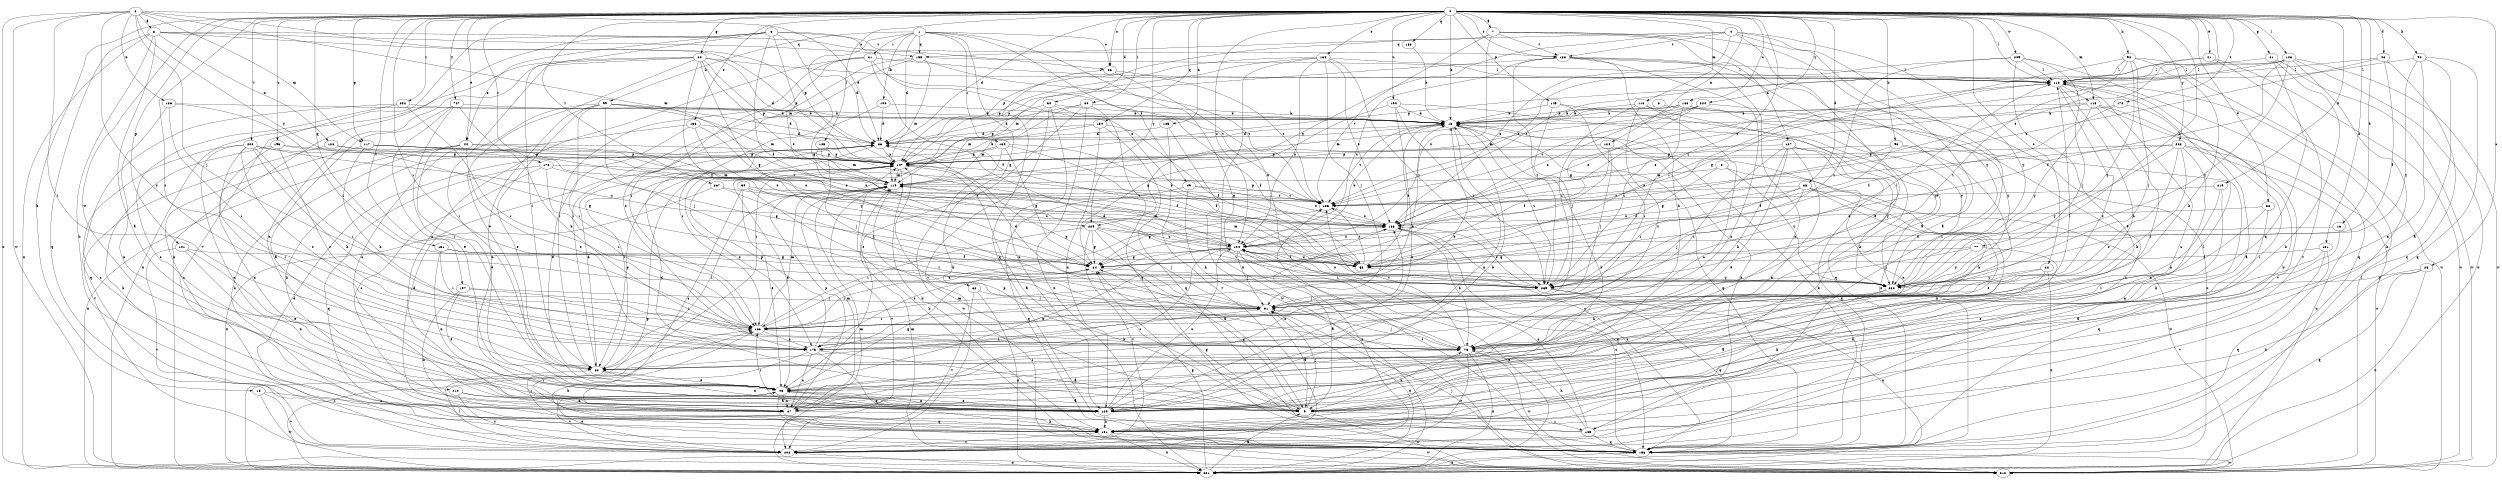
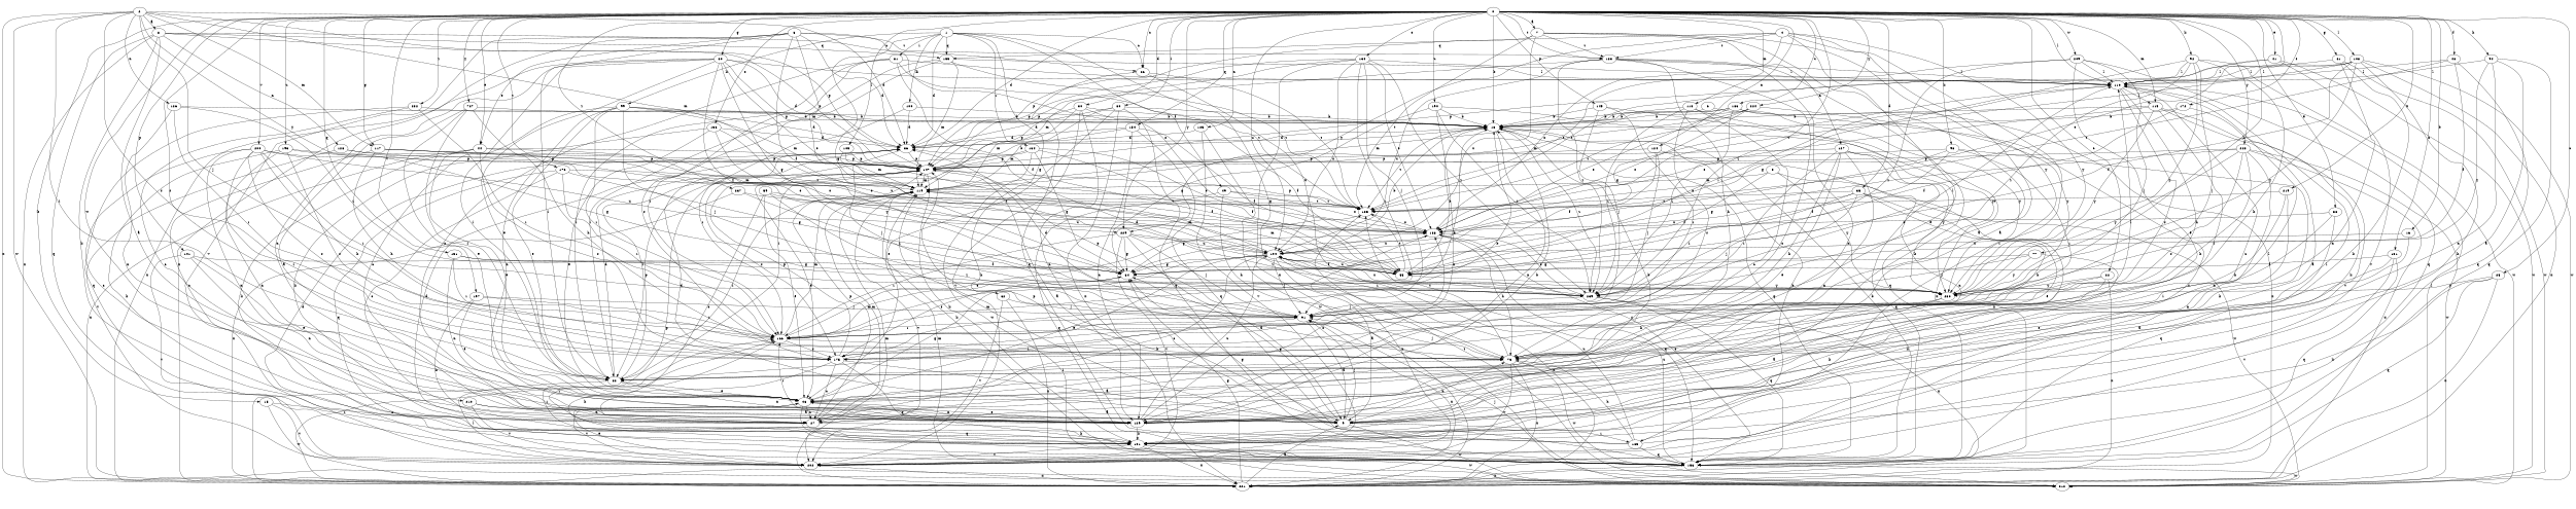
  strict digraph {
    0
    7
    15
    16
    18
    22
    25
    26
    30
    35
    36
    38
    41
    44
    48
    60
    61
    80
    92
    94
    n21 [label=77]
    98
    105
    108
    110
    113
    115
    124
    125
    131
    134
    136
    138
    141
    145
    151
-   153
    154
    172
    175
    176
    183
    186
    190
    193
    194
    197
    200
    209
    210
    219
    223
    224
    n54 [label=727]
    229
    232
    237
    239
    117
    147
    9
    230
    127
    185
    212
    202
    27
    156
    129
    221
    101
    82
    55
    73
    91
    46
    59
    64
    119
    166
    1
    49
    62
    81
    99
    100
    155
    164
    2
    8
    126
    128
    3
    4
    165
    5
    6
    0 -> 7 [label=a]
    0 -> 15 [label=b]
    0 -> 16 [label=b]
    0 -> 18 [label=b]
    0 -> 22 [label=c]
    0 -> 25 [label=c]
    0 -> 26 [label=c]
    0 -> 30 [label=d]
    0 -> 35 [label=d]
    0 -> 36 [label=d]
    0 -> 38 [label=e]
    0 -> 41 [label=e]
    0 -> 44 [label=e]
    0 -> 48 [label=f]
    0 -> 60 [label=g]
    0 -> 61 [label=g]
    0 -> 80 [label=i]
    0 -> 92 [label=k]
    0 -> 94 [label=k]
    0 -> n21 [label=k]
    0 -> 98 [label=k]
    0 -> 105 [label=l]
    0 -> 108 [label=l]
    0 -> 110 [label=l]
    0 -> 113 [label=m]
    0 -> 115 [label=m]
    0 -> 124 [label=n]
    0 -> 125 [label=n]
    0 -> 131 [label=o]
    0 -> 134 [label=o]
    0 -> 136 [label=o]
    0 -> 138 [label=o]
    0 -> 141 [label=p]
    0 -> 145 [label=p]
    0 -> 151 [label=q]
-   0 -> 153 [label=q]
    0 -> 154 [label=q]
    0 -> 172 [label=s]
    0 -> 175 [label=s]
    0 -> 176 [label=t]
    0 -> 183 [label=t]
    0 -> 186 [label=u]
    0 -> 190 [label=u]
    0 -> 193 [label=u]
    0 -> 194 [label=u]
    0 -> 197 [label=v]
    0 -> 200 [label=v]
    0 -> 209 [label=w]
    0 -> 210 [label=w]
    0 -> 219 [label=x]
    0 -> 223 [label=y]
    0 -> 224 [label=y]
    0 -> n54 [label=y]
    0 -> 229 [label=y]
    0 -> 232 [label=z]
    0 -> 237 [label=z]
    0 -> 239 [label=z]
    0 -> 117 [label=g]
    7 -> 183 [label=t]
    7 -> 194 [label=u]
    7 -> 147 [label=p]
    7 -> 9 [label=a]
    7 -> 230 [label=y]
    7 -> 127 [label=n]
    7 -> 185 [label=t]
    15 -> 212 [label=w]
    15 -> 202 [label=v]
    15 -> 27 [label=c]
    16 -> 194 [label=u]
    16 -> 9 [label=a]
    18 -> 36 [label=d]
    18 -> 239 [label=z]
    18 -> 185 [label=t]
    18 -> 156 [label=q]
    18 -> 129 [label=n]
    22 -> 175 [label=s]
    22 -> 230 [label=y]
    22 -> 221 [label=x]
    22 -> 101 [label=k]
    25 -> 230 [label=y]
    25 -> 156 [label=q]
    25 -> 221 [label=x]
    25 -> 101 [label=k]
    26 -> 230 [label=x]
    26 -> 185 [label=t]
    26 -> 156 [label=q]
    30 -> 18 [label=b]
    30 -> 147 [label=p]
    30 -> 202 [label=v]
    30 -> 129 [label=n]
    30 -> 82 [label=i]
    30 -> 55 [label=f]
    35 -> 194 [label=u]
    35 -> 239 [label=z]
    35 -> 185 [label=t]
    35 -> 212 [label=w]
    35 -> 73 [label=h]
    35 -> 91 [label=j]
    35 -> 46 [label=e]
    36 -> 147 [label=p]
    36 -> 91 [label=j]
    38 -> 138 [label=o]
    38 -> 156 [label=q]
    38 -> 82 [label=i]
    41 -> 110 [label=l]
    41 -> 185 [label=t]
    41 -> 212 [label=w]
    41 -> 202 [label=v]
    44 -> 138 [label=o]
    44 -> 175 [label=s]
    44 -> 147 [label=p]
    44 -> 221 [label=x]
    44 -> 101 [label=k]
    44 -> 46 [label=e]
    48 -> 110 [label=l]
    48 -> 185 [label=t]
    48 -> 156 [label=q]
    48 -> 55 [label=f]
    60 -> 36 [label=d]
    60 -> 110 [label=l]
    60 -> 138 [label=o]
    60 -> 147 [label=p]
    60 -> 230 [label=y]
    60 -> 129 [label=n]
    60 -> 221 [label=x]
    60 -> 82 [label=i]
    60 -> 46 [label=e]
    60 -> 64 [label=g]
    61 -> 110 [label=l]
    61 -> 212 [label=w]
    61 -> 129 [label=n]
    61 -> 101 [label=k]
    80 -> 18 [label=b]
    80 -> 36 [label=d]
    80 -> 156 [label=q]
    80 -> 221 [label=x]
    80 -> 46 [label=e]
    80 -> 119 [label=m]
    92 -> 110 [label=l]
    92 -> 239 [label=z]
    92 -> 230 [label=y]
    92 -> 212 [label=w]
    92 -> 73 [label=h]
    92 -> 91 [label=j]
    92 -> 64 [label=g]
    94 -> 110 [label=l]
    94 -> 9 [label=a]
    94 -> 230 [label=y]
    94 -> 156 [label=q]
    94 -> 129 [label=n]
    n21 -> 239 [label=z]
    n21 -> 230 [label=y]
    n21 -> 101 [label=k]
    n21 -> 64 [label=g]
    98 -> 138 [label=o]
    98 -> 147 [label=p]
    98 -> 101 [label=k]
    98 -> 55 [label=f]
    98 -> 166 [label=r]
    105 -> 147 [label=p]
    105 -> 55 [label=f]
    105 -> 119 [label=m]
    108 -> 110 [label=l]
    108 -> 147 [label=p]
    108 -> 230 [label=y]
    108 -> 185 [label=t]
    108 -> 212 [label=w]
    108 -> 221 [label=x]
    108 -> 101 [label=k]
    108 -> 55 [label=f]
    110 -> 115 [label=l]
    110 -> 175 [label=s]
    110 -> 27 [label=c]
    110 -> 73 [label=h]
    110 -> 64 [label=g]
    113 -> 18 [label=b]
    113 -> 175 [label=s]
    113 -> 239 [label=z]
    113 -> 27 [label=c]
    113 -> 156 [label=q]
    115 -> 18 [label=b]
    115 -> 138 [label=o]
    115 -> 9 [label=a]
    115 -> 230 [label=y]
    115 -> 202 [label=v]
    115 -> 82 [label=i]
    124 -> 147 [label=p]
    124 -> 129 [label=n]
    124 -> 55 [label=f]
    124 -> 91 [label=j]
    125 -> 36 [label=d]
    125 -> 212 [label=w]
    125 -> 202 [label=v]
    131 -> 202 [label=v]
    131 -> 156 [label=q]
    131 -> 55 [label=f]
    131 -> 46 [label=e]
    134 -> 110 [label=l]
    134 -> 138 [label=o]
    134 -> 194 [label=u]
    134 -> 239 [label=z]
    134 -> 147 [label=p]
    134 -> 221 [label=x]
    134 -> 91 [label=j]
    134 -> 119 [label=m]
-   0 -> 166 [label=r]
+   134 -> 166 [label=r]
    136 -> 36 [label=d]
    136 -> 194 [label=u]
    136 -> 230 [label=y]
    136 -> 101 [label=k]
    136 -> 46 [label=e]
    138 -> 194 [label=u]
    138 -> 156 [label=q]
    138 -> 73 [label=h]
    141 -> 202 [label=v]
    141 -> 129 [label=n]
    141 -> 46 [label=e]
    141 -> 64 [label=g]
    145 -> 18 [label=b]
    145 -> 221 [label=x]
    145 -> 91 [label=j]
    145 -> 166 [label=r]
    151 -> 239 [label=z]
    151 -> 129 [label=n]
    151 -> 55 [label=f]
    151 -> 166 [label=r]
-   153 -> 18 [label=b]
    154 -> 36 [label=d]
    154 -> 156 [label=q]
    154 -> 129 [label=n]
    154 -> 55 [label=f]
    154 -> 119 [label=m]
    172 -> 18 [label=b]
    172 -> 101 [label=k]
    172 -> 55 [label=f]
    175 -> 18 [label=b]
    175 -> 110 [label=l]
    175 -> 147 [label=p]
    175 -> 9 [label=a]
    175 -> 27 [label=c]
    175 -> 156 [label=q]
    175 -> 101 [label=k]
    176 -> 27 [label=c]
    176 -> 156 [label=q]
    176 -> 64 [label=g]
    176 -> 119 [label=m]
    176 -> 166 [label=r]
    183 -> 110 [label=l]
    183 -> 194 [label=u]
    183 -> 239 [label=z]
    183 -> 147 [label=p]
    183 -> 27 [label=c]
    183 -> 129 [label=n]
    183 -> 101 [label=k]
    183 -> 73 [label=h]
    186 -> 18 [label=b]
    186 -> 138 [label=o]
    186 -> 239 [label=z]
    186 -> 202 [label=v]
    186 -> 221 [label=x]
    186 -> 119 [label=m]
    190 -> 18 [label=b]
    190 -> 239 [label=z]
    190 -> 230 [label=y]
    190 -> 129 [label=n]
    190 -> 64 [label=g]
    193 -> 175 [label=s]
    193 -> 147 [label=p]
    193 -> 129 [label=n]
    193 -> 101 [label=k]
    193 -> 64 [label=g]
    194 -> 18 [label=b]
    194 -> 175 [label=s]
    194 -> 9 [label=a]
    194 -> 27 [label=c]
    194 -> 221 [label=x]
    194 -> 55 [label=f]
    194 -> 91 [label=j]
    194 -> 46 [label=e]
    194 -> 64 [label=g]
    194 -> 119 [label=m]
    197 -> 101 [label=k]
    197 -> 91 [label=j]
    197 -> 46 [label=e]
    197 -> 166 [label=r]
    200 -> 175 [label=s]
    200 -> 194 [label=u]
    200 -> 147 [label=p]
    200 -> 27 [label=c]
    200 -> 129 [label=n]
    200 -> 82 [label=i]
    200 -> 73 [label=h]
    200 -> 166 [label=r]
    209 -> 110 [label=l]
    209 -> 239 [label=z]
    209 -> 185 [label=t]
    209 -> 156 [label=q]
    209 -> 91 [label=j]
    209 -> 46 [label=e]
    210 -> 9 [label=a]
    210 -> 202 [label=v]
    210 -> 129 [label=n]
    219 -> 185 [label=t]
    219 -> 129 [label=n]
    219 -> 73 [label=h]
    223 -> 175 [label=s]
    223 -> 147 [label=p]
    223 -> 230 [label=y]
    223 -> 212 [label=w]
    223 -> 129 [label=n]
    223 -> 221 [label=x]
    223 -> 73 [label=h]
    223 -> 64 [label=g]
    224 -> 18 [label=b]
    224 -> 138 [label=o]
    224 -> 230 [label=y]
    224 -> 185 [label=t]
    224 -> 119 [label=m]
    n54 -> 18 [label=b]
    n54 -> 9 [label=a]
    n54 -> 82 [label=i]
    n54 -> 73 [label=h]
    n54 -> 46 [label=e]
    229 -> 194 [label=u]
    229 -> 239 [label=z]
    229 -> 9 [label=a]
    229 -> 202 [label=v]
    229 -> 91 [label=j]
    229 -> 64 [label=g]
    229 -> 166 [label=r]
    232 -> 18 [label=b]
    232 -> 27 [label=c]
    232 -> 156 [label=q]
    232 -> 166 [label=r]
    237 -> 239 [label=z]
    237 -> 185 [label=t]
    237 -> 221 [label=x]
    239 -> 110 [label=l]
    239 -> 138 [label=o]
    239 -> 194 [label=u]
    239 -> 156 [label=q]
    239 -> 221 [label=x]
    239 -> 91 [label=j]
    117 -> 138 [label=o]
    117 -> 147 [label=p]
    117 -> 185 [label=t]
    117 -> 27 [label=c]
    117 -> 73 [label=h]
    147 -> 18 [label=b]
    147 -> 175 [label=s]
    147 -> 9 [label=a]
    147 -> 101 [label=k]
    147 -> 46 [label=e]
    147 -> 119 [label=m]
    9 -> 18 [label=b]
    9 -> 36 [label=d]
    9 -> 147 [label=p]
    9 -> 212 [label=w]
    9 -> 73 [label=h]
    9 -> 91 [label=j]
    9 -> 64 [label=g]
    9 -> 119 [label=m]
    9 -> 165 [label=r]
    230 -> 36 [label=d]
    230 -> 9 [label=a]
    230 -> 73 [label=h]
    127 -> 147 [label=p]
    127 -> 230 [label=y]
    127 -> 156 [label=q]
    127 -> 129 [label=n]
    127 -> 73 [label=h]
    127 -> 46 [label=e]
    127 -> 166 [label=r]
    185 -> 138 [label=o]
    185 -> 147 [label=p]
    185 -> 64 [label=g]
    212 -> 110 [label=l]
    212 -> 185 [label=t]
    212 -> 91 [label=j]
    212 -> 119 [label=m]
    202 -> 36 [label=d]
    202 -> 138 [label=o]
    202 -> 221 [label=x]
    202 -> 46 [label=e]
    27 -> 110 [label=l]
    27 -> 147 [label=p]
    27 -> 101 [label=k]
    27 -> 119 [label=m]
    156 -> 18 [label=b]
    156 -> 138 [label=o]
    156 -> 194 [label=u]
    156 -> 212 [label=w]
    156 -> 221 [label=x]
    156 -> 166 [label=r]
    129 -> 18 [label=b]
    129 -> 138 [label=o]
    129 -> 194 [label=u]
    129 -> 101 [label=k]
    129 -> 46 [label=e]
    129 -> 166 [label=r]
    221 -> 147 [label=p]
    221 -> 9 [label=a]
    221 -> 64 [label=g]
    221 -> 119 [label=m]
    221 -> 166 [label=r]
    101 -> 36 [label=d]
    101 -> 212 [label=w]
    101 -> 202 [label=v]
    101 -> 221 [label=x]
    82 -> 36 [label=d]
    82 -> 147 [label=p]
    82 -> 202 [label=l]
    82 -> 129 [label=n]
    82 -> 46 [label=e]
    55 -> 18 [label=b]
    55 -> 110 [label=l]
    55 -> 194 [label=u]
    55 -> 230 [label=y]
    55 -> 185 [label=t]
    55 -> 119 [label=m]
    73 -> 185 [label=t]
    73 -> 212 [label=w]
    73 -> 202 [label=v]
    73 -> 221 [label=x]
    73 -> 82 [label=i]
    73 -> 91 [label=j]
    91 -> 36 [label=d]
    91 -> 147 [label=p]
    91 -> 9 [label=a]
    91 -> 221 [label=x]
    91 -> 82 [label=i]
    91 -> 166 [label=r]
    46 -> 9 [label=a]
    46 -> 202 [label=v]
    46 -> 27 [label=c]
    46 -> 156 [label=q]
    46 -> 129 [label=n]
    46 -> 64 [label=g]
    59 -> 194 [label=u]
    59 -> 185 [label=t]
    59 -> 27 [label=c]
    59 -> 73 [label=h]
    59 -> 46 [label=e]
    64 -> 239 [label=z]
-   64 -> 166 [label=r]
+   64 -> 166 [label=m]
    119 -> 185 [label=t]
    119 -> 202 [label=v]
    119 -> 101 [label=k]
    119 -> 82 [label=i]
    166 -> 18 [label=b]
    166 -> 138 [label=o]
    166 -> 175 [label=s]
    166 -> 73 [label=h]
    166 -> 119 [label=m]
    1 -> 26 [label=c]
    1 -> 36 [label=d]
    1 -> 73 [label=g]
    1 -> 64 [label=g]
    1 -> 49 [label=f]
    1 -> 62 [label=g]
    1 -> 81 [label=i]
    1 -> 99 [label=k]
    1 -> 100 [label=k]
    1 -> 155 [label=q]
    1 -> 164 [label=r]
    49 -> 138 [label=o]
    49 -> 185 [label=t]
    49 -> 156 [label=q]
    49 -> 73 [label=h]
    62 -> 202 [label=v]
    62 -> 221 [label=x]
    62 -> 91 [label=j]
    81 -> 110 [label=l]
    81 -> 185 [label=t]
    81 -> 27 [label=c]
    81 -> 82 [label=i]
    81 -> 55 [label=f]
    81 -> 166 [label=r]
    99 -> 18 [label=b]
    99 -> 36 [label=d]
    99 -> 27 [label=c]
    99 -> 129 [label=n]
    99 -> 91 [label=j]
    99 -> 46 [label=e]
    99 -> 119 [label=m]
    99 -> 166 [label=r]
    100 -> 18 [label=b]
    100 -> 36 [label=d]
    100 -> 166 [label=r]
    155 -> 110 [label=l]
    155 -> 175 [label=s]
    155 -> 185 [label=t]
    155 -> 82 [label=i]
    155 -> 119 [label=m]
    164 -> 138 [label=o]
    164 -> 147 [label=p]
    164 -> 212 [label=w]
    164 -> 82 [label=i]
    164 -> 55 [label=f]
    164 -> 64 [label=g]
    2 -> 36 [label=d]
    2 -> 175 [label=s]
    2 -> 229 [label=y]
    2 -> 117 [label=m]
    2 -> 147 [label=p]
    2 -> 212 [label=w]
    2 -> 221 [label=x]
    2 -> 82 [label=i]
    2 -> 91 [label=j]
    2 -> 119 [label=m]
    2 -> 8 [label=a]
    2 -> 126 [label=n]
    8 -> 26 [label=c]
    8 -> 147 [label=p]
    8 -> 9 [label=a]
    8 -> 156 [label=q]
    8 -> 221 [label=x]
    8 -> 101 [label=k]
    8 -> 155 [label=q]
    8 -> 128 [label=n]
    126 -> 18 [label=b]
    126 -> 239 [label=z]
    126 -> 129 [label=n]
    126 -> 166 [label=r]
    128 -> 138 [label=o]
    128 -> 147 [label=p]
    128 -> 202 [label=v]
    3 -> 36 [label=d]
    3 -> 44 [label=e]
    3 -> 138 [label=o]
    3 -> 183 [label=t]
    3 -> 202 [label=v]
    3 -> 221 [label=x]
    3 -> 82 [label=i]
    3 -> 55 [label=f]
    3 -> 119 [label=m]
    4 -> 138 [label=o]
    4 -> 183 [label=t]
    4 -> 229 [label=y]
    4 -> 9 [label=a]
    4 -> 230 [label=y]
    4 -> 46 [label=e]
    4 -> 155 [label=q]
    4 -> 165 [label=r]
    165 -> 18 [label=b]
    165 -> 110 [label=l]
    165 -> 194 [label=u]
    165 -> 156 [label=q]
    165 -> 73 [label=h]
    165 -> 64 [label=g]
    165 -> 166 [label=r]
    5 -> 230 [label=y]
    5 -> 101 [label=k]
    5 -> 55 [label=f]
    5 -> 119 [label=m]
    6 -> 18 [label=b]
    6 -> 230 [label=y]
  }
